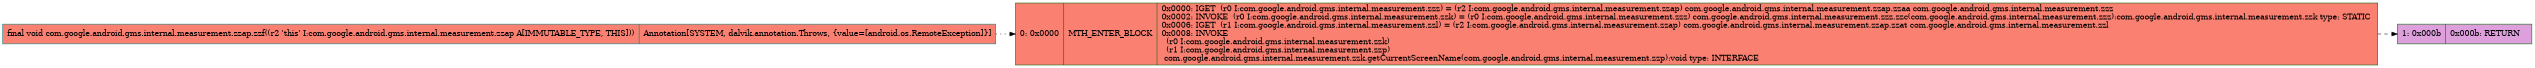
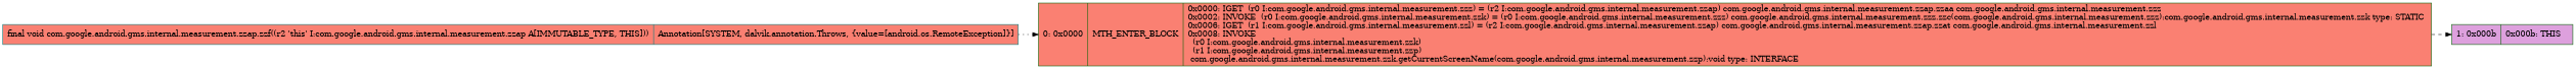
  digraph {
    rankdir=LR
    node [shape=record style=filled fillcolor=salmon color=darkgreen]
    edge [color=black]
    n1 [label="{0\:\ 0x0000|MTH_ENTER_BLOCK\l|0x0000: IGET  (r0 I:com.google.android.gms.internal.measurement.zzz) = (r2 I:com.google.android.gms.internal.measurement.zzap) com.google.android.gms.internal.measurement.zzap.zzaa com.google.android.gms.internal.measurement.zzz \l0x0002: INVOKE  (r0 I:com.google.android.gms.internal.measurement.zzk) = (r0 I:com.google.android.gms.internal.measurement.zzz) com.google.android.gms.internal.measurement.zzz.zzc(com.google.android.gms.internal.measurement.zzz):com.google.android.gms.internal.measurement.zzk type: STATIC \l0x0006: IGET  (r1 I:com.google.android.gms.internal.measurement.zzl) = (r2 I:com.google.android.gms.internal.measurement.zzap) com.google.android.gms.internal.measurement.zzap.zzat com.google.android.gms.internal.measurement.zzl \l0x0008: INVOKE  \l  (r0 I:com.google.android.gms.internal.measurement.zzk)\l  (r1 I:com.google.android.gms.internal.measurement.zzp)\l com.google.android.gms.internal.measurement.zzk.getCurrentScreenName(com.google.android.gms.internal.measurement.zzp):void type: INTERFACE \l}"]
-   n2 [label="{1\:\ 0x000b|0x000b: RETURN   \l}" fillcolor=plum]
+   n2 [label="{1\:\ 0x000b|0x000b: THIS   \l}" fillcolor=plum]
    n3 [label="{final void com.google.android.gms.internal.measurement.zzap.zzf((r2 'this' I:com.google.android.gms.internal.measurement.zzap A[IMMUTABLE_TYPE, THIS]))  | Annotation[SYSTEM, dalvik.annotation.Throws, \{value=[android.os.RemoteException]\}]\l}" color=teal]
    n1 -> n2 [style=dashed]
    n3 -> n1 [style=dotted]
  }
